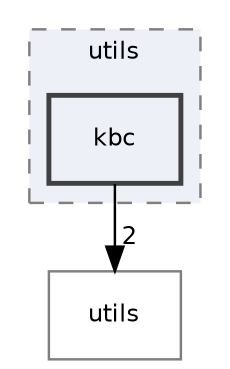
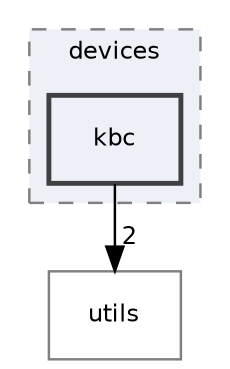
  digraph {
    compound=true
    node [fillcolor="#edf0f7" fontname=Helvetica fontsize=10 shape=box]
    n1 [color=grey25 label=kbc style="filled,bold,"]
    n2 [color=grey50 label=utils]
    subgraph cluster_1 {
      bgcolor="#edf0f7"
      fontname=Helvetica
      fontsize=10
-     label=utils
+     label=devices
      pencolor=grey50
      style="filled,dashed,"
      n1
    }
    n1 -> n2 [fontname=Helvetica fontsize=10 headlabel=2 labeldistance=1.5 labelfontname=Helvetica labelfontsize=10]
  }
